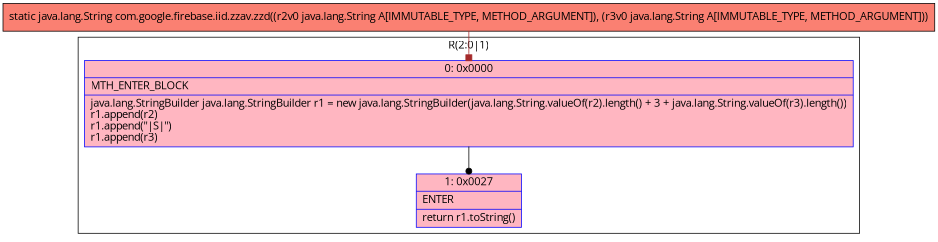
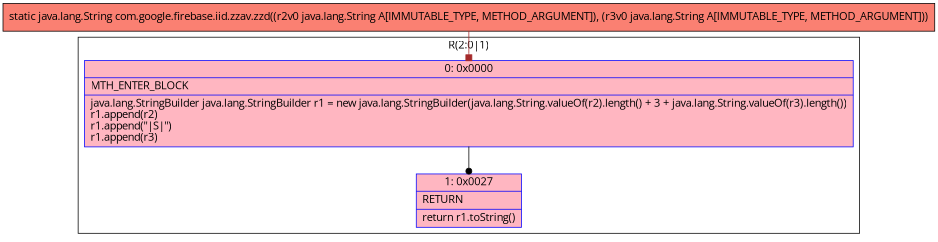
  digraph {
    fontname="Open Sans"
    node [color=blue shape=record style=filled fillcolor=lightpink fontname="Open Sans"]
    edge [fontname="Open Sans"]
    n1 [label="{0\:\ 0x0000|MTH_ENTER_BLOCK\l|java.lang.StringBuilder java.lang.StringBuilder r1 = new java.lang.StringBuilder(java.lang.String.valueOf(r2).length() + 3 + java.lang.String.valueOf(r3).length())\lr1.append(r2)\lr1.append(\"\|S\|\")\lr1.append(r3)\l}"]
-   n2 [label="{1\:\ 0x0027|ENTER\l|return r1.toString()\l}"]
+   n2 [label="{1\:\ 0x0027|RETURN\l|return r1.toString()\l}"]
    n3 [label="{static java.lang.String com.google.firebase.iid.zzav.zzd((r2v0 java.lang.String A[IMMUTABLE_TYPE, METHOD_ARGUMENT]), (r3v0 java.lang.String A[IMMUTABLE_TYPE, METHOD_ARGUMENT])) }" fillcolor=salmon color=""]
    subgraph cluster_1 {
      label="R(2:0|1)"
      n1
      n2
    }
    n1 -> n2 [color=black arrowhead=dot]
    n3 -> n1 [color=brown arrowhead=box]
  }
